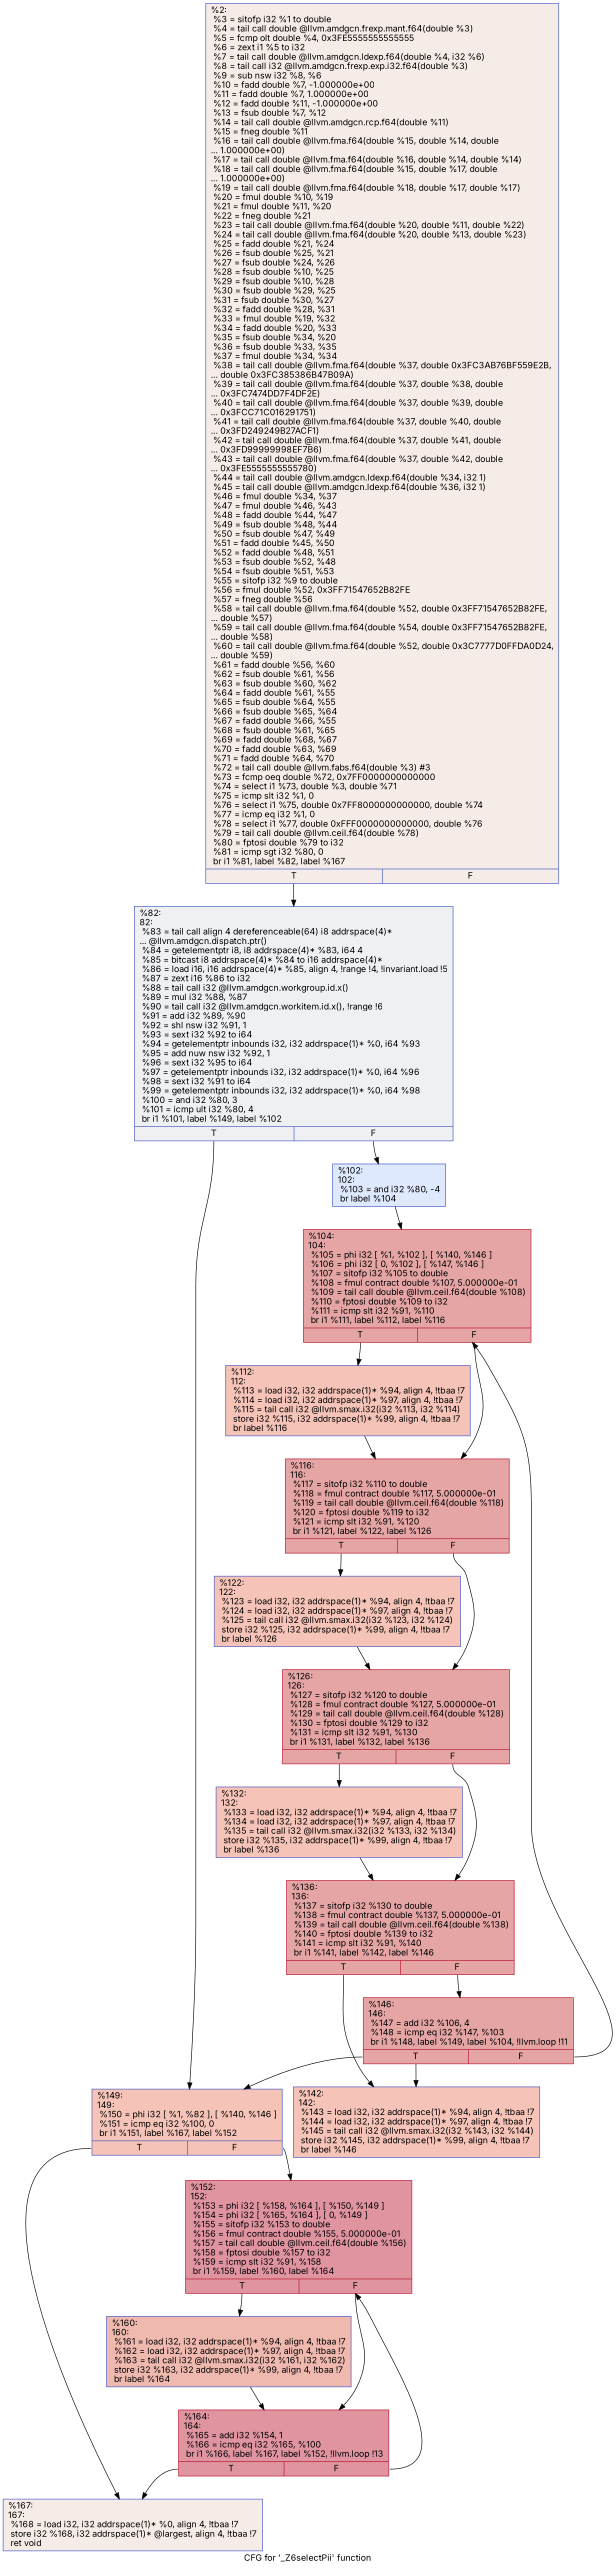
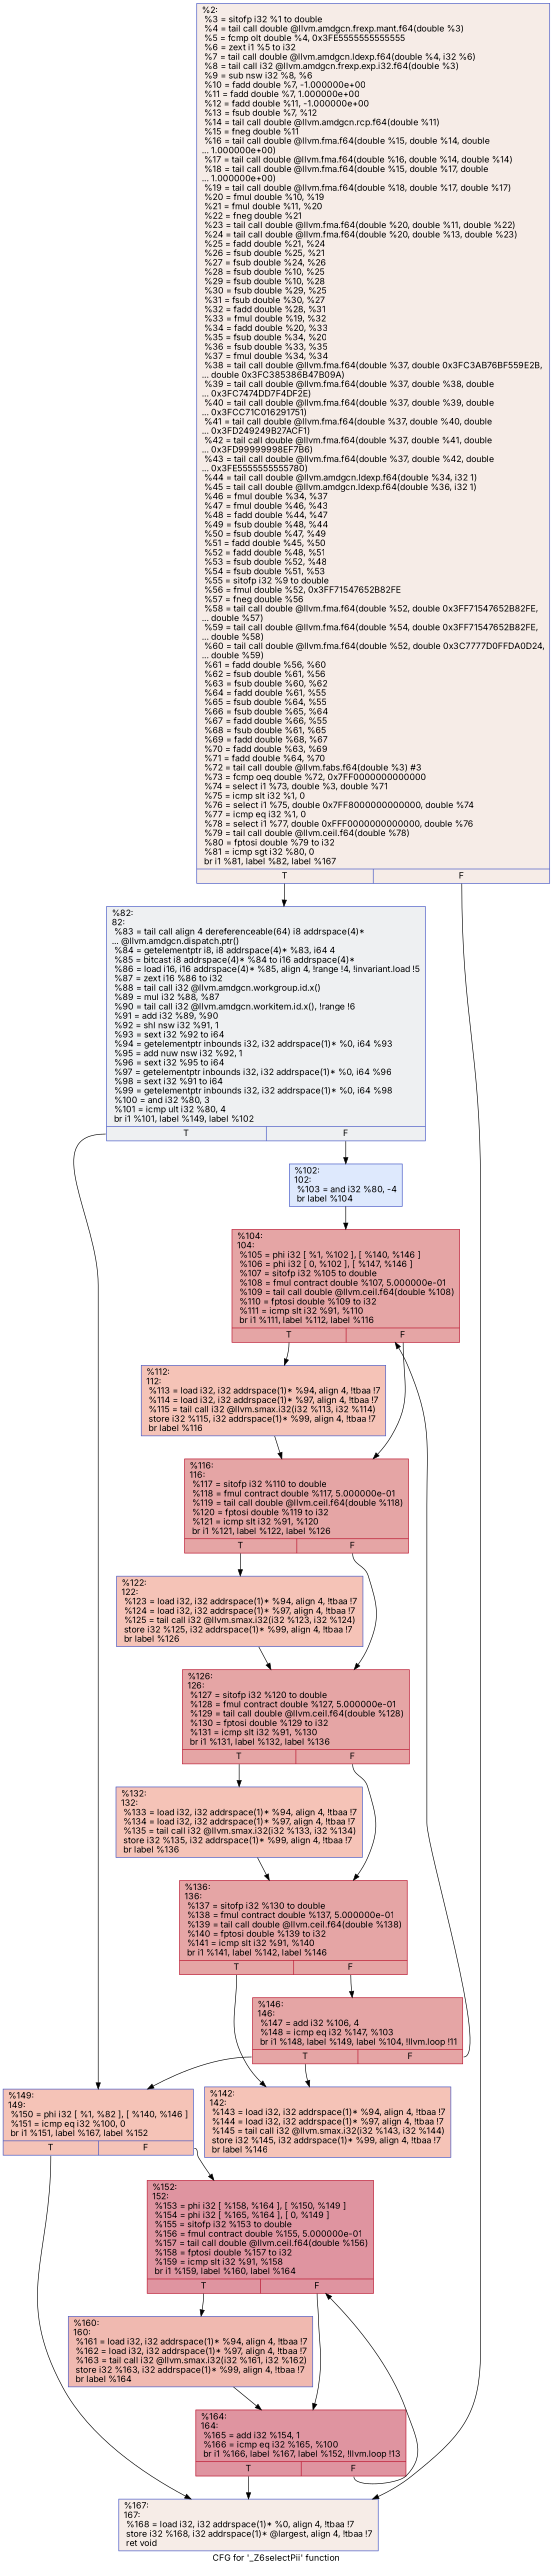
  digraph {
    fontname=Inter
    label="CFG for '_Z6selectPii' function"
    node [color="#3d50c3ff" fillcolor="#e8765c70" fontname=Inter shape=record style=filled]
    edge [fontname=Inter tailport=s0]
    n1 [fillcolor="#ead5c970" label="{%2:\l  %3 = sitofp i32 %1 to double\l  %4 = tail call double @llvm.amdgcn.frexp.mant.f64(double %3)\l  %5 = fcmp olt double %4, 0x3FE5555555555555\l  %6 = zext i1 %5 to i32\l  %7 = tail call double @llvm.amdgcn.ldexp.f64(double %4, i32 %6)\l  %8 = tail call i32 @llvm.amdgcn.frexp.exp.i32.f64(double %3)\l  %9 = sub nsw i32 %8, %6\l  %10 = fadd double %7, -1.000000e+00\l  %11 = fadd double %7, 1.000000e+00\l  %12 = fadd double %11, -1.000000e+00\l  %13 = fsub double %7, %12\l  %14 = tail call double @llvm.amdgcn.rcp.f64(double %11)\l  %15 = fneg double %11\l  %16 = tail call double @llvm.fma.f64(double %15, double %14, double\l... 1.000000e+00)\l  %17 = tail call double @llvm.fma.f64(double %16, double %14, double %14)\l  %18 = tail call double @llvm.fma.f64(double %15, double %17, double\l... 1.000000e+00)\l  %19 = tail call double @llvm.fma.f64(double %18, double %17, double %17)\l  %20 = fmul double %10, %19\l  %21 = fmul double %11, %20\l  %22 = fneg double %21\l  %23 = tail call double @llvm.fma.f64(double %20, double %11, double %22)\l  %24 = tail call double @llvm.fma.f64(double %20, double %13, double %23)\l  %25 = fadd double %21, %24\l  %26 = fsub double %25, %21\l  %27 = fsub double %24, %26\l  %28 = fsub double %10, %25\l  %29 = fsub double %10, %28\l  %30 = fsub double %29, %25\l  %31 = fsub double %30, %27\l  %32 = fadd double %28, %31\l  %33 = fmul double %19, %32\l  %34 = fadd double %20, %33\l  %35 = fsub double %34, %20\l  %36 = fsub double %33, %35\l  %37 = fmul double %34, %34\l  %38 = tail call double @llvm.fma.f64(double %37, double 0x3FC3AB76BF559E2B,\l... double 0x3FC385386B47B09A)\l  %39 = tail call double @llvm.fma.f64(double %37, double %38, double\l... 0x3FC7474DD7F4DF2E)\l  %40 = tail call double @llvm.fma.f64(double %37, double %39, double\l... 0x3FCC71C016291751)\l  %41 = tail call double @llvm.fma.f64(double %37, double %40, double\l... 0x3FD249249B27ACF1)\l  %42 = tail call double @llvm.fma.f64(double %37, double %41, double\l... 0x3FD99999998EF7B6)\l  %43 = tail call double @llvm.fma.f64(double %37, double %42, double\l... 0x3FE5555555555780)\l  %44 = tail call double @llvm.amdgcn.ldexp.f64(double %34, i32 1)\l  %45 = tail call double @llvm.amdgcn.ldexp.f64(double %36, i32 1)\l  %46 = fmul double %34, %37\l  %47 = fmul double %46, %43\l  %48 = fadd double %44, %47\l  %49 = fsub double %48, %44\l  %50 = fsub double %47, %49\l  %51 = fadd double %45, %50\l  %52 = fadd double %48, %51\l  %53 = fsub double %52, %48\l  %54 = fsub double %51, %53\l  %55 = sitofp i32 %9 to double\l  %56 = fmul double %52, 0x3FF71547652B82FE\l  %57 = fneg double %56\l  %58 = tail call double @llvm.fma.f64(double %52, double 0x3FF71547652B82FE,\l... double %57)\l  %59 = tail call double @llvm.fma.f64(double %54, double 0x3FF71547652B82FE,\l... double %58)\l  %60 = tail call double @llvm.fma.f64(double %52, double 0x3C7777D0FFDA0D24,\l... double %59)\l  %61 = fadd double %56, %60\l  %62 = fsub double %61, %56\l  %63 = fsub double %60, %62\l  %64 = fadd double %61, %55\l  %65 = fsub double %64, %55\l  %66 = fsub double %65, %64\l  %67 = fadd double %66, %55\l  %68 = fsub double %61, %65\l  %69 = fadd double %68, %67\l  %70 = fadd double %63, %69\l  %71 = fadd double %64, %70\l  %72 = tail call double @llvm.fabs.f64(double %3) #3\l  %73 = fcmp oeq double %72, 0x7FF0000000000000\l  %74 = select i1 %73, double %3, double %71\l  %75 = icmp slt i32 %1, 0\l  %76 = select i1 %75, double 0x7FF8000000000000, double %74\l  %77 = icmp eq i32 %1, 0\l  %78 = select i1 %77, double 0xFFF0000000000000, double %76\l  %79 = tail call double @llvm.ceil.f64(double %78)\l  %80 = fptosi double %79 to i32\l  %81 = icmp sgt i32 %80, 0\l  br i1 %81, label %82, label %167\l|{<s0>T|<s1>F}}"]
    n2 [fillcolor="#d9dce170" label="{%82:\l82:                                               \l  %83 = tail call align 4 dereferenceable(64) i8 addrspace(4)*\l... @llvm.amdgcn.dispatch.ptr()\l  %84 = getelementptr i8, i8 addrspace(4)* %83, i64 4\l  %85 = bitcast i8 addrspace(4)* %84 to i16 addrspace(4)*\l  %86 = load i16, i16 addrspace(4)* %85, align 4, !range !4, !invariant.load !5\l  %87 = zext i16 %86 to i32\l  %88 = tail call i32 @llvm.amdgcn.workgroup.id.x()\l  %89 = mul i32 %88, %87\l  %90 = tail call i32 @llvm.amdgcn.workitem.id.x(), !range !6\l  %91 = add i32 %89, %90\l  %92 = shl nsw i32 %91, 1\l  %93 = sext i32 %92 to i64\l  %94 = getelementptr inbounds i32, i32 addrspace(1)* %0, i64 %93\l  %95 = add nuw nsw i32 %92, 1\l  %96 = sext i32 %95 to i64\l  %97 = getelementptr inbounds i32, i32 addrspace(1)* %0, i64 %96\l  %98 = sext i32 %91 to i64\l  %99 = getelementptr inbounds i32, i32 addrspace(1)* %0, i64 %98\l  %100 = and i32 %80, 3\l  %101 = icmp ult i32 %80, 4\l  br i1 %101, label %149, label %102\l|{<s0>T|<s1>F}}"]
    n3 [fillcolor="#ead5c970" label="{%167:\l167:                                              \l  %168 = load i32, i32 addrspace(1)* %0, align 4, !tbaa !7\l  store i32 %168, i32 addrspace(1)* @largest, align 4, !tbaa !7\l  ret void\l}"]
    n4 [label="{%149:\l149:                                              \l  %150 = phi i32 [ %1, %82 ], [ %140, %146 ]\l  %151 = icmp eq i32 %100, 0\l  br i1 %151, label %167, label %152\l|{<s0>T|<s1>F}}"]
    n5 [fillcolor="#b5cdfa70" label="{%102:\l102:                                              \l  %103 = and i32 %80, -4\l  br label %104\l}"]
    n6 [color="#b70d28ff" fillcolor="#b70d2870" label="{%152:\l152:                                              \l  %153 = phi i32 [ %158, %164 ], [ %150, %149 ]\l  %154 = phi i32 [ %165, %164 ], [ 0, %149 ]\l  %155 = sitofp i32 %153 to double\l  %156 = fmul contract double %155, 5.000000e-01\l  %157 = tail call double @llvm.ceil.f64(double %156)\l  %158 = fptosi double %157 to i32\l  %159 = icmp slt i32 %91, %158\l  br i1 %159, label %160, label %164\l|{<s0>T|<s1>F}}"]
    n7 [color="#b70d28ff" fillcolor="#c5333470" label="{%104:\l104:                                              \l  %105 = phi i32 [ %1, %102 ], [ %140, %146 ]\l  %106 = phi i32 [ 0, %102 ], [ %147, %146 ]\l  %107 = sitofp i32 %105 to double\l  %108 = fmul contract double %107, 5.000000e-01\l  %109 = tail call double @llvm.ceil.f64(double %108)\l  %110 = fptosi double %109 to i32\l  %111 = icmp slt i32 %91, %110\l  br i1 %111, label %112, label %116\l|{<s0>T|<s1>F}}"]
    n8 [fillcolor="#de614d70" label="{%160:\l160:                                              \l  %161 = load i32, i32 addrspace(1)* %94, align 4, !tbaa !7\l  %162 = load i32, i32 addrspace(1)* %97, align 4, !tbaa !7\l  %163 = tail call i32 @llvm.smax.i32(i32 %161, i32 %162)\l  store i32 %163, i32 addrspace(1)* %99, align 4, !tbaa !7\l  br label %164\l}"]
    n9 [color="#b70d28ff" fillcolor="#b70d2870" label="{%164:\l164:                                              \l  %165 = add i32 %154, 1\l  %166 = icmp eq i32 %165, %100\l  br i1 %166, label %167, label %152, !llvm.loop !13\l|{<s0>T|<s1>F}}"]
    n10 [label="{%112:\l112:                                              \l  %113 = load i32, i32 addrspace(1)* %94, align 4, !tbaa !7\l  %114 = load i32, i32 addrspace(1)* %97, align 4, !tbaa !7\l  %115 = tail call i32 @llvm.smax.i32(i32 %113, i32 %114)\l  store i32 %115, i32 addrspace(1)* %99, align 4, !tbaa !7\l  br label %116\l}"]
    n11 [color="#b70d28ff" fillcolor="#c5333470" label="{%116:\l116:                                              \l  %117 = sitofp i32 %110 to double\l  %118 = fmul contract double %117, 5.000000e-01\l  %119 = tail call double @llvm.ceil.f64(double %118)\l  %120 = fptosi double %119 to i32\l  %121 = icmp slt i32 %91, %120\l  br i1 %121, label %122, label %126\l|{<s0>T|<s1>F}}"]
    n12 [label="{%122:\l122:                                              \l  %123 = load i32, i32 addrspace(1)* %94, align 4, !tbaa !7\l  %124 = load i32, i32 addrspace(1)* %97, align 4, !tbaa !7\l  %125 = tail call i32 @llvm.smax.i32(i32 %123, i32 %124)\l  store i32 %125, i32 addrspace(1)* %99, align 4, !tbaa !7\l  br label %126\l}"]
    n13 [color="#b70d28ff" fillcolor="#c5333470" label="{%126:\l126:                                              \l  %127 = sitofp i32 %120 to double\l  %128 = fmul contract double %127, 5.000000e-01\l  %129 = tail call double @llvm.ceil.f64(double %128)\l  %130 = fptosi double %129 to i32\l  %131 = icmp slt i32 %91, %130\l  br i1 %131, label %132, label %136\l|{<s0>T|<s1>F}}"]
    n14 [label="{%132:\l132:                                              \l  %133 = load i32, i32 addrspace(1)* %94, align 4, !tbaa !7\l  %134 = load i32, i32 addrspace(1)* %97, align 4, !tbaa !7\l  %135 = tail call i32 @llvm.smax.i32(i32 %133, i32 %134)\l  store i32 %135, i32 addrspace(1)* %99, align 4, !tbaa !7\l  br label %136\l}"]
    n15 [color="#b70d28ff" fillcolor="#c5333470" label="{%136:\l136:                                              \l  %137 = sitofp i32 %130 to double\l  %138 = fmul contract double %137, 5.000000e-01\l  %139 = tail call double @llvm.ceil.f64(double %138)\l  %140 = fptosi double %139 to i32\l  %141 = icmp slt i32 %91, %140\l  br i1 %141, label %142, label %146\l|{<s0>T|<s1>F}}"]
    n16 [label="{%142:\l142:                                              \l  %143 = load i32, i32 addrspace(1)* %94, align 4, !tbaa !7\l  %144 = load i32, i32 addrspace(1)* %97, align 4, !tbaa !7\l  %145 = tail call i32 @llvm.smax.i32(i32 %143, i32 %144)\l  store i32 %145, i32 addrspace(1)* %99, align 4, !tbaa !7\l  br label %146\l}"]
    n17 [color="#b70d28ff" fillcolor="#c5333470" label="{%146:\l146:                                              \l  %147 = add i32 %106, 4\l  %148 = icmp eq i32 %147, %103\l  br i1 %148, label %149, label %104, !llvm.loop !11\l|{<s0>T|<s1>F}}"]
    n1 -> n2
+   n1 -> n3 [tailport=s1]
    n2 -> n4
    n2 -> n5 [tailport=s1]
    n4 -> n3
    n4 -> n6 [tailport=s1]
    n5 -> n7
    n6 -> n8
    n6 -> n9 [tailport=s1]
    n7 -> n10
    n7 -> n11 [tailport=s1]
    n8 -> n9
    n9 -> n3
    n9 -> n6 [tailport=s1]
    n10 -> n11
    n11 -> n12
    n11 -> n13 [tailport=s1]
    n12 -> n13
    n13 -> n14
    n13 -> n15 [tailport=s1]
    n14 -> n15
    n15 -> n16
    n15 -> n17 [tailport=s1]
    n17 -> n4
    n17 -> n7 [tailport=s1]
    n17 -> n16
  }
